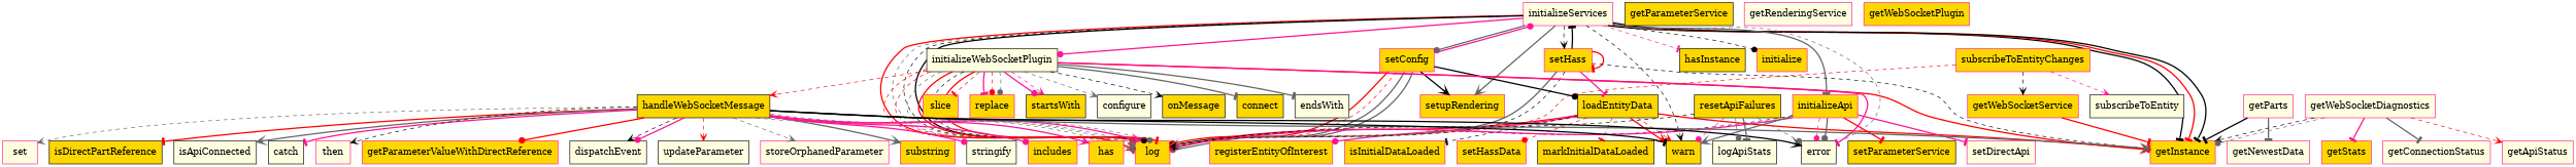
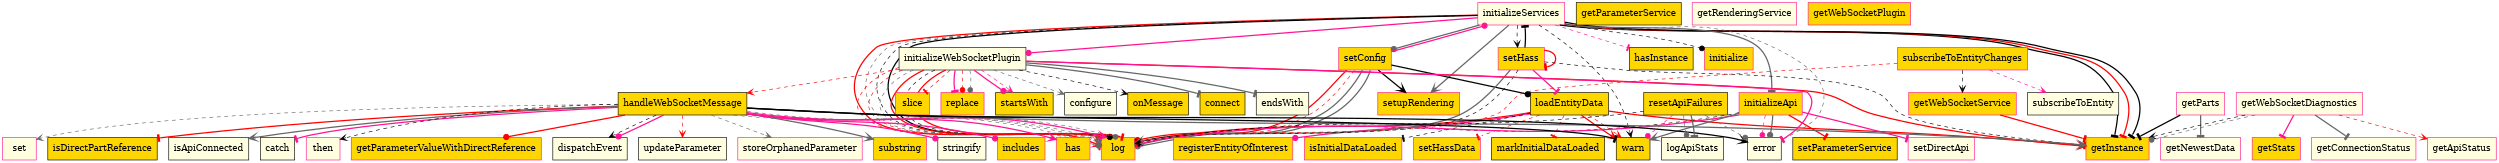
  digraph {
    rankdir=TB
    node [color=deeppink fillcolor=gold shape=box style=filled]
    edge [arrowhead=tee color=gray40 style=bold]
    initializeServices [fillcolor=lightyellow]
    setConfig
    loadEntityData [color=black]
    log
    setupRendering
    setHass
    getInstance
    initializeApi
    initializeWebSocketPlugin [color=black fillcolor=lightyellow]
    warn [color=black]
    hasInstance [color=black]
    initialize
    error [color=black fillcolor=lightyellow]
    registerEntityOfInterest
    isInitialDataLoaded
    setHassData
    markInitialDataLoaded [color=black]
    setParameterService [color=black]
    setDirectApi [fillcolor=lightyellow]
    handleWebSocketMessage [color=black]
    endsWith [color=black fillcolor=lightyellow]
    slice
    replace
    startsWith [color=black]
    configure [color=black fillcolor=lightyellow]
    onMessage [color=black]
    connect [color=black]
    getParts [fillcolor=lightyellow]
    getNewestData [fillcolor=lightyellow]
    getParameterService [color=black]
    getRenderingService [fillcolor=lightyellow]
    getWebSocketService
    substring
    stringify [color=black fillcolor=lightyellow]
    includes
    has
    set [fillcolor=lightyellow]
    isDirectPartReference [color=black]
    isApiConnected [color=black fillcolor=lightyellow]
    catch [color=black fillcolor=lightyellow]
    then [fillcolor=lightyellow]
    getParameterValueWithDirectReference
    dispatchEvent [color=black fillcolor=lightyellow]
    updateParameter [color=black fillcolor=lightyellow]
    storeOrphanedParameter [fillcolor=lightyellow]
    getWebSocketDiagnostics [fillcolor=lightyellow]
    getConnectionStatus [fillcolor=lightyellow]
    getApiStatus [fillcolor=lightyellow]
    getStats
    subscribeToEntityChanges
    subscribeToEntity [color=black fillcolor=lightyellow]
    getWebSocketPlugin
    resetApiFailures [color=black]
    logApiStats [color=black fillcolor=lightyellow]
    initializeServices -> setConfig [arrowhead=dot]
    initializeServices -> log [arrowhead=vee color=red]
    initializeServices -> log [style=dashed]
    initializeServices -> log [arrowhead=dot color=black style=dashed]
    initializeServices -> log [arrowhead=dot color=black]
    initializeServices -> setupRendering [arrowhead=vee]
    initializeServices -> setHass [arrowhead=vee color=black style=dashed]
    initializeServices -> getInstance [color=black]
    initializeServices -> getInstance [color=red]
    initializeServices -> getInstance [color=black]
    initializeServices -> initializeApi
    initializeServices -> initializeWebSocketPlugin [arrowhead=dot color=deeppink]
    initializeServices -> warn [arrowhead=vee color=black style=dashed]
    initializeServices -> hasInstance [color=deeppink style=dashed]
    initializeServices -> initialize [arrowhead=dot color=black style=dashed]
    initializeServices -> error [style=dashed]
    setConfig -> initializeServices [arrowhead=dot color=deeppink]
    setConfig -> loadEntityData [arrowhead=dot color=black]
    setConfig -> log [arrowhead=dot color=red]
    setConfig -> log [arrowhead=dot color=red style=dashed]
    setConfig -> log [arrowhead=dot]
    setConfig -> log [arrowhead=dot]
    setConfig -> setupRendering [arrowhead=vee color=black]
    loadEntityData -> log [arrowhead=dot color=red]
    loadEntityData -> log [arrowhead=vee color=deeppink style=dashed]
    loadEntityData -> getInstance [color=red]
    loadEntityData -> warn [arrowhead=vee color=red]
    loadEntityData -> warn [arrowhead=vee color=red style=dashed]
    loadEntityData -> registerEntityOfInterest [arrowhead=dot color=deeppink]
    loadEntityData -> isInitialDataLoaded [color=black style=dashed]
-   loadEntityData -> setHassData [arrowhead=dot color=red style=dashed]
+   loadEntityData -> setHassData [color=red style=dashed]
    loadEntityData -> markInitialDataLoaded [color=red style=dashed]
    setHass -> initializeServices [color=black]
    setHass -> loadEntityData [color=deeppink]
    setHass -> log [arrowhead=vee]
    setHass -> log [arrowhead=dot color=black style=dashed]
    setHass -> setHass [color=red]
    setHass -> getInstance [arrowhead=vee color=black style=dashed]
    initializeApi -> log [color=black style=dashed]
    initializeApi -> log [color=deeppink]
    initializeApi -> warn [arrowhead=vee]
    initializeApi -> error [arrowhead=dot color=deeppink style=dashed]
    initializeApi -> error [arrowhead=dot]
    initializeApi -> setParameterService [color=red]
    initializeApi -> setDirectApi [color=deeppink]
    initializeWebSocketPlugin -> log [color=red style=dashed]
    initializeWebSocketPlugin -> log [arrowhead=dot color=red style=dashed]
    initializeWebSocketPlugin -> log [style=dashed]
    initializeWebSocketPlugin -> log [arrowhead=dot color=red]
    initializeWebSocketPlugin -> log [arrowhead=dot color=black style=dashed]
    initializeWebSocketPlugin -> log [color=red]
    initializeWebSocketPlugin -> getInstance [arrowhead=vee color=red]
    initializeWebSocketPlugin -> error [color=deeppink]
    initializeWebSocketPlugin -> handleWebSocketMessage [arrowhead=vee color=red style=dashed]
    initializeWebSocketPlugin -> endsWith
    initializeWebSocketPlugin -> slice [color=red style=dashed]
    initializeWebSocketPlugin -> replace [color=deeppink]
    initializeWebSocketPlugin -> replace [arrowhead=dot color=red style=dashed]
    initializeWebSocketPlugin -> replace [arrowhead=dot style=dashed]
    initializeWebSocketPlugin -> startsWith [arrowhead=dot color=deeppink]
    initializeWebSocketPlugin -> startsWith [arrowhead=vee color=deeppink style=dashed]
    initializeWebSocketPlugin -> configure [arrowhead=vee style=dashed]
    initializeWebSocketPlugin -> onMessage [arrowhead=vee color=black style=dashed]
    initializeWebSocketPlugin -> connect
    handleWebSocketMessage -> log [arrowhead=dot style=dashed]
    handleWebSocketMessage -> log [arrowhead=vee style=dashed]
    handleWebSocketMessage -> log [arrowhead=vee style=dashed]
    handleWebSocketMessage -> log [arrowhead=vee color=deeppink]
    handleWebSocketMessage -> log [arrowhead=dot style=dashed]
    handleWebSocketMessage -> getInstance [arrowhead=vee]
    handleWebSocketMessage -> warn [color=black]
    handleWebSocketMessage -> error [arrowhead=vee color=black]
    handleWebSocketMessage -> substring [arrowhead=vee]
    handleWebSocketMessage -> stringify [arrowhead=dot color=deeppink]
    handleWebSocketMessage -> includes [arrowhead=dot color=deeppink]
    handleWebSocketMessage -> has [arrowhead=vee color=deeppink]
    handleWebSocketMessage -> set [arrowhead=vee style=dashed]
    handleWebSocketMessage -> isDirectPartReference [color=red]
    handleWebSocketMessage -> isApiConnected [arrowhead=vee]
    handleWebSocketMessage -> catch [color=deeppink]
    handleWebSocketMessage -> then [arrowhead=vee color=black style=dashed]
    handleWebSocketMessage -> getParameterValueWithDirectReference [arrowhead=dot color=red]
    handleWebSocketMessage -> dispatchEvent [arrowhead=vee color=black style=dashed]
    handleWebSocketMessage -> dispatchEvent [arrowhead=dot color=deeppink]
    handleWebSocketMessage -> updateParameter [arrowhead=vee color=red style=dashed]
    handleWebSocketMessage -> storeOrphanedParameter [arrowhead=vee style=dashed]
    getParts -> getInstance [color=black]
    getParts -> getNewestData
    getWebSocketService -> getInstance [color=red]
    getWebSocketDiagnostics -> getInstance [arrowhead=vee color=black style=dashed]
    getWebSocketDiagnostics -> getInstance [arrowhead=dot style=dashed]
    getWebSocketDiagnostics -> getConnectionStatus
    getWebSocketDiagnostics -> getApiStatus [arrowhead=vee color=red style=dashed]
    getWebSocketDiagnostics -> getStats [color=deeppink]
    subscribeToEntityChanges -> log [color=red style=dashed]
    subscribeToEntityChanges -> getWebSocketService [arrowhead=vee color=black style=dashed]
    subscribeToEntityChanges -> subscribeToEntity [arrowhead=vee color=deeppink style=dashed]
    resetApiFailures -> log [arrowhead=vee color=black style=dashed]
    resetApiFailures -> warn [arrowhead=dot color=deeppink style=dashed]
    resetApiFailures -> error [arrowhead=dot style=dashed]
    resetApiFailures -> logApiStats [arrowhead=dot style=dashed]
    resetApiFailures -> logApiStats
  }
